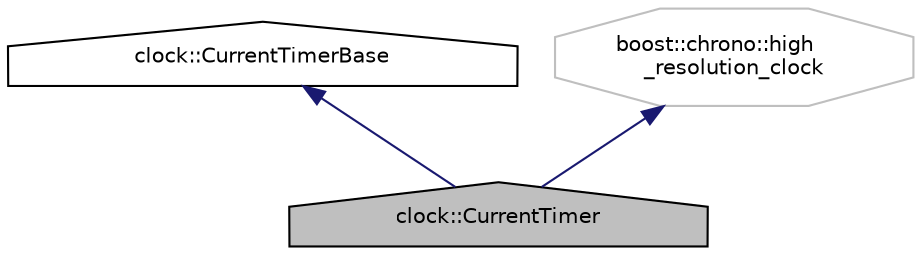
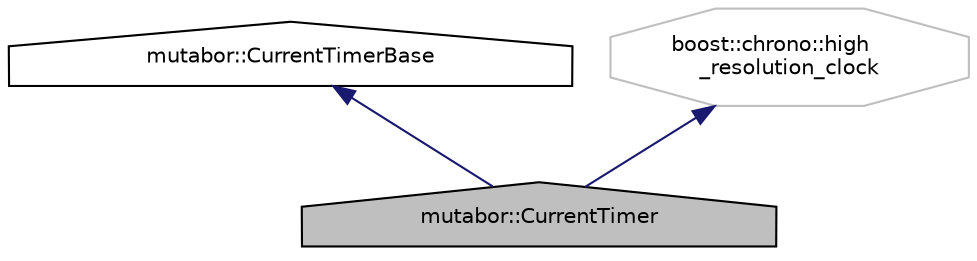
  digraph {
    fontname="DejaVu Sans"
    node [color=black fillcolor=white fontname="DejaVu Sans" fontsize=10 shape=house style=filled]
    edge [color=midnightblue dir=back fontname="DejaVu Sans" fontsize=10 labelfontname=Sans labelfontsize=10 style=solid]
-   n1 [fillcolor=grey75 fontcolor=black height=0.2 label="clock::CurrentTimer" width=0.4]
-   n2 [height=0.2 label="clock::CurrentTimerBase" width=0.4]
+   n1 [fillcolor=grey75 fontcolor=black height=0.2 label="mutabor::CurrentTimer" width=0.4]
+   n2 [height=0.2 label="mutabor::CurrentTimerBase" width=0.4]
    n3 [color=grey75 height=0.2 label="boost::chrono::high\l_resolution_clock" shape=octagon width=0.4]
    n2 -> n1
    n3 -> n1
  }
